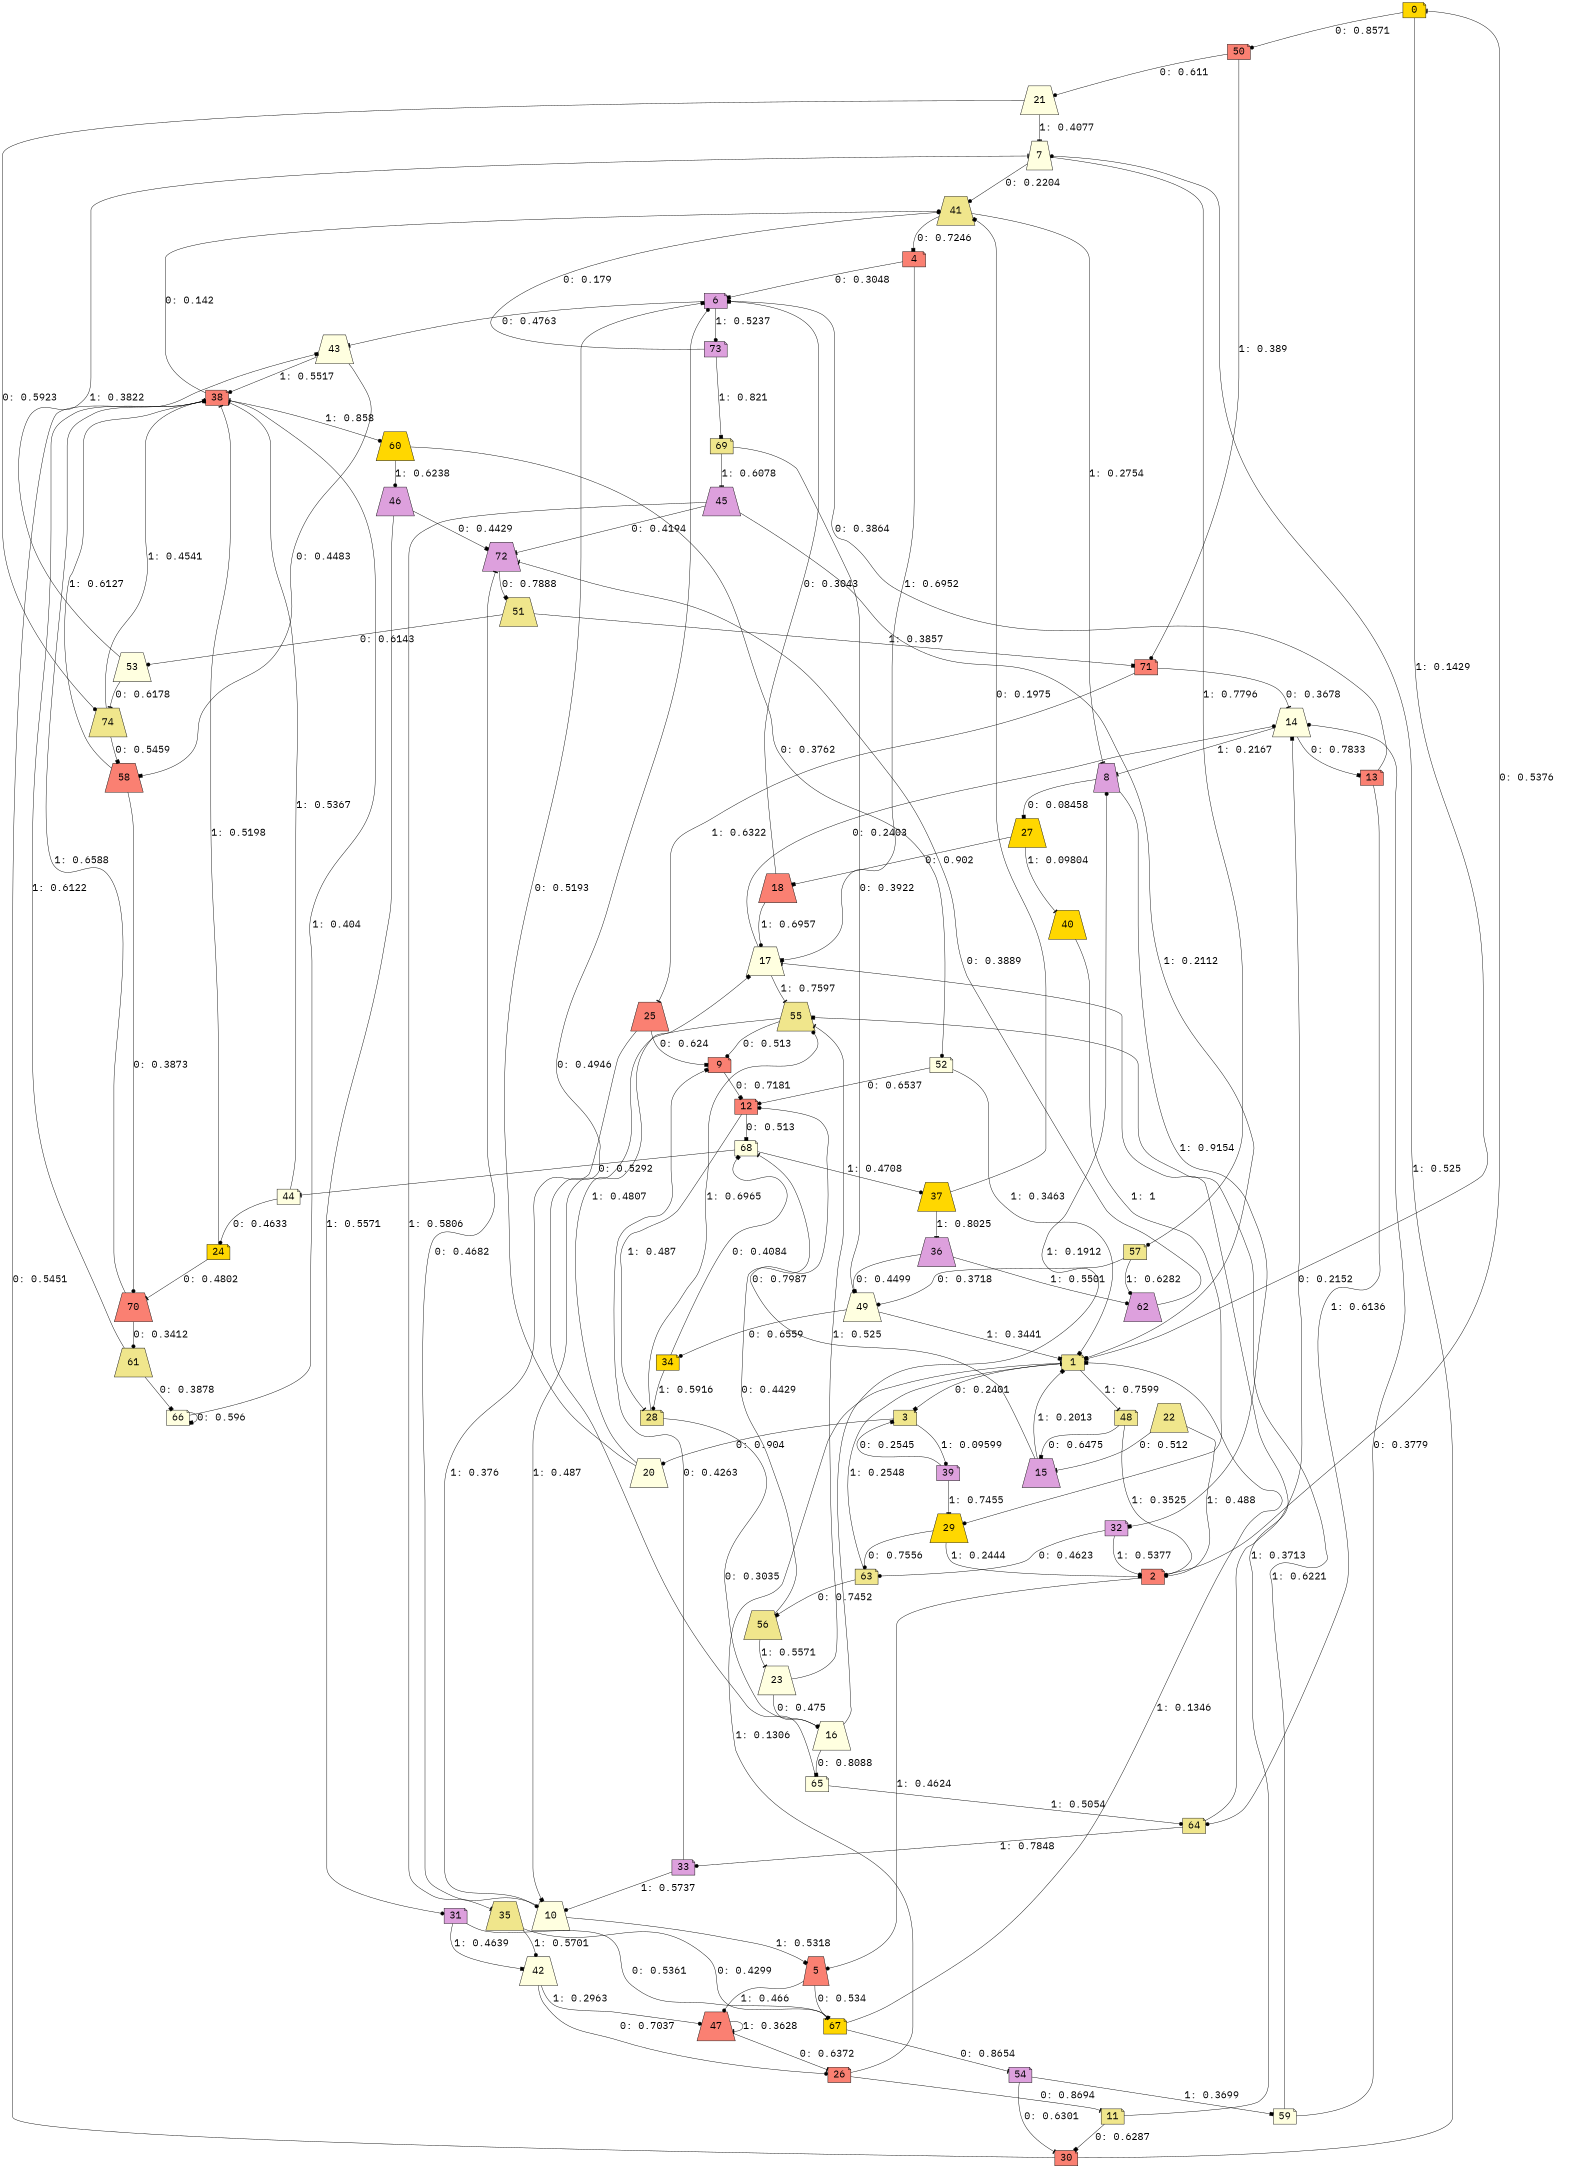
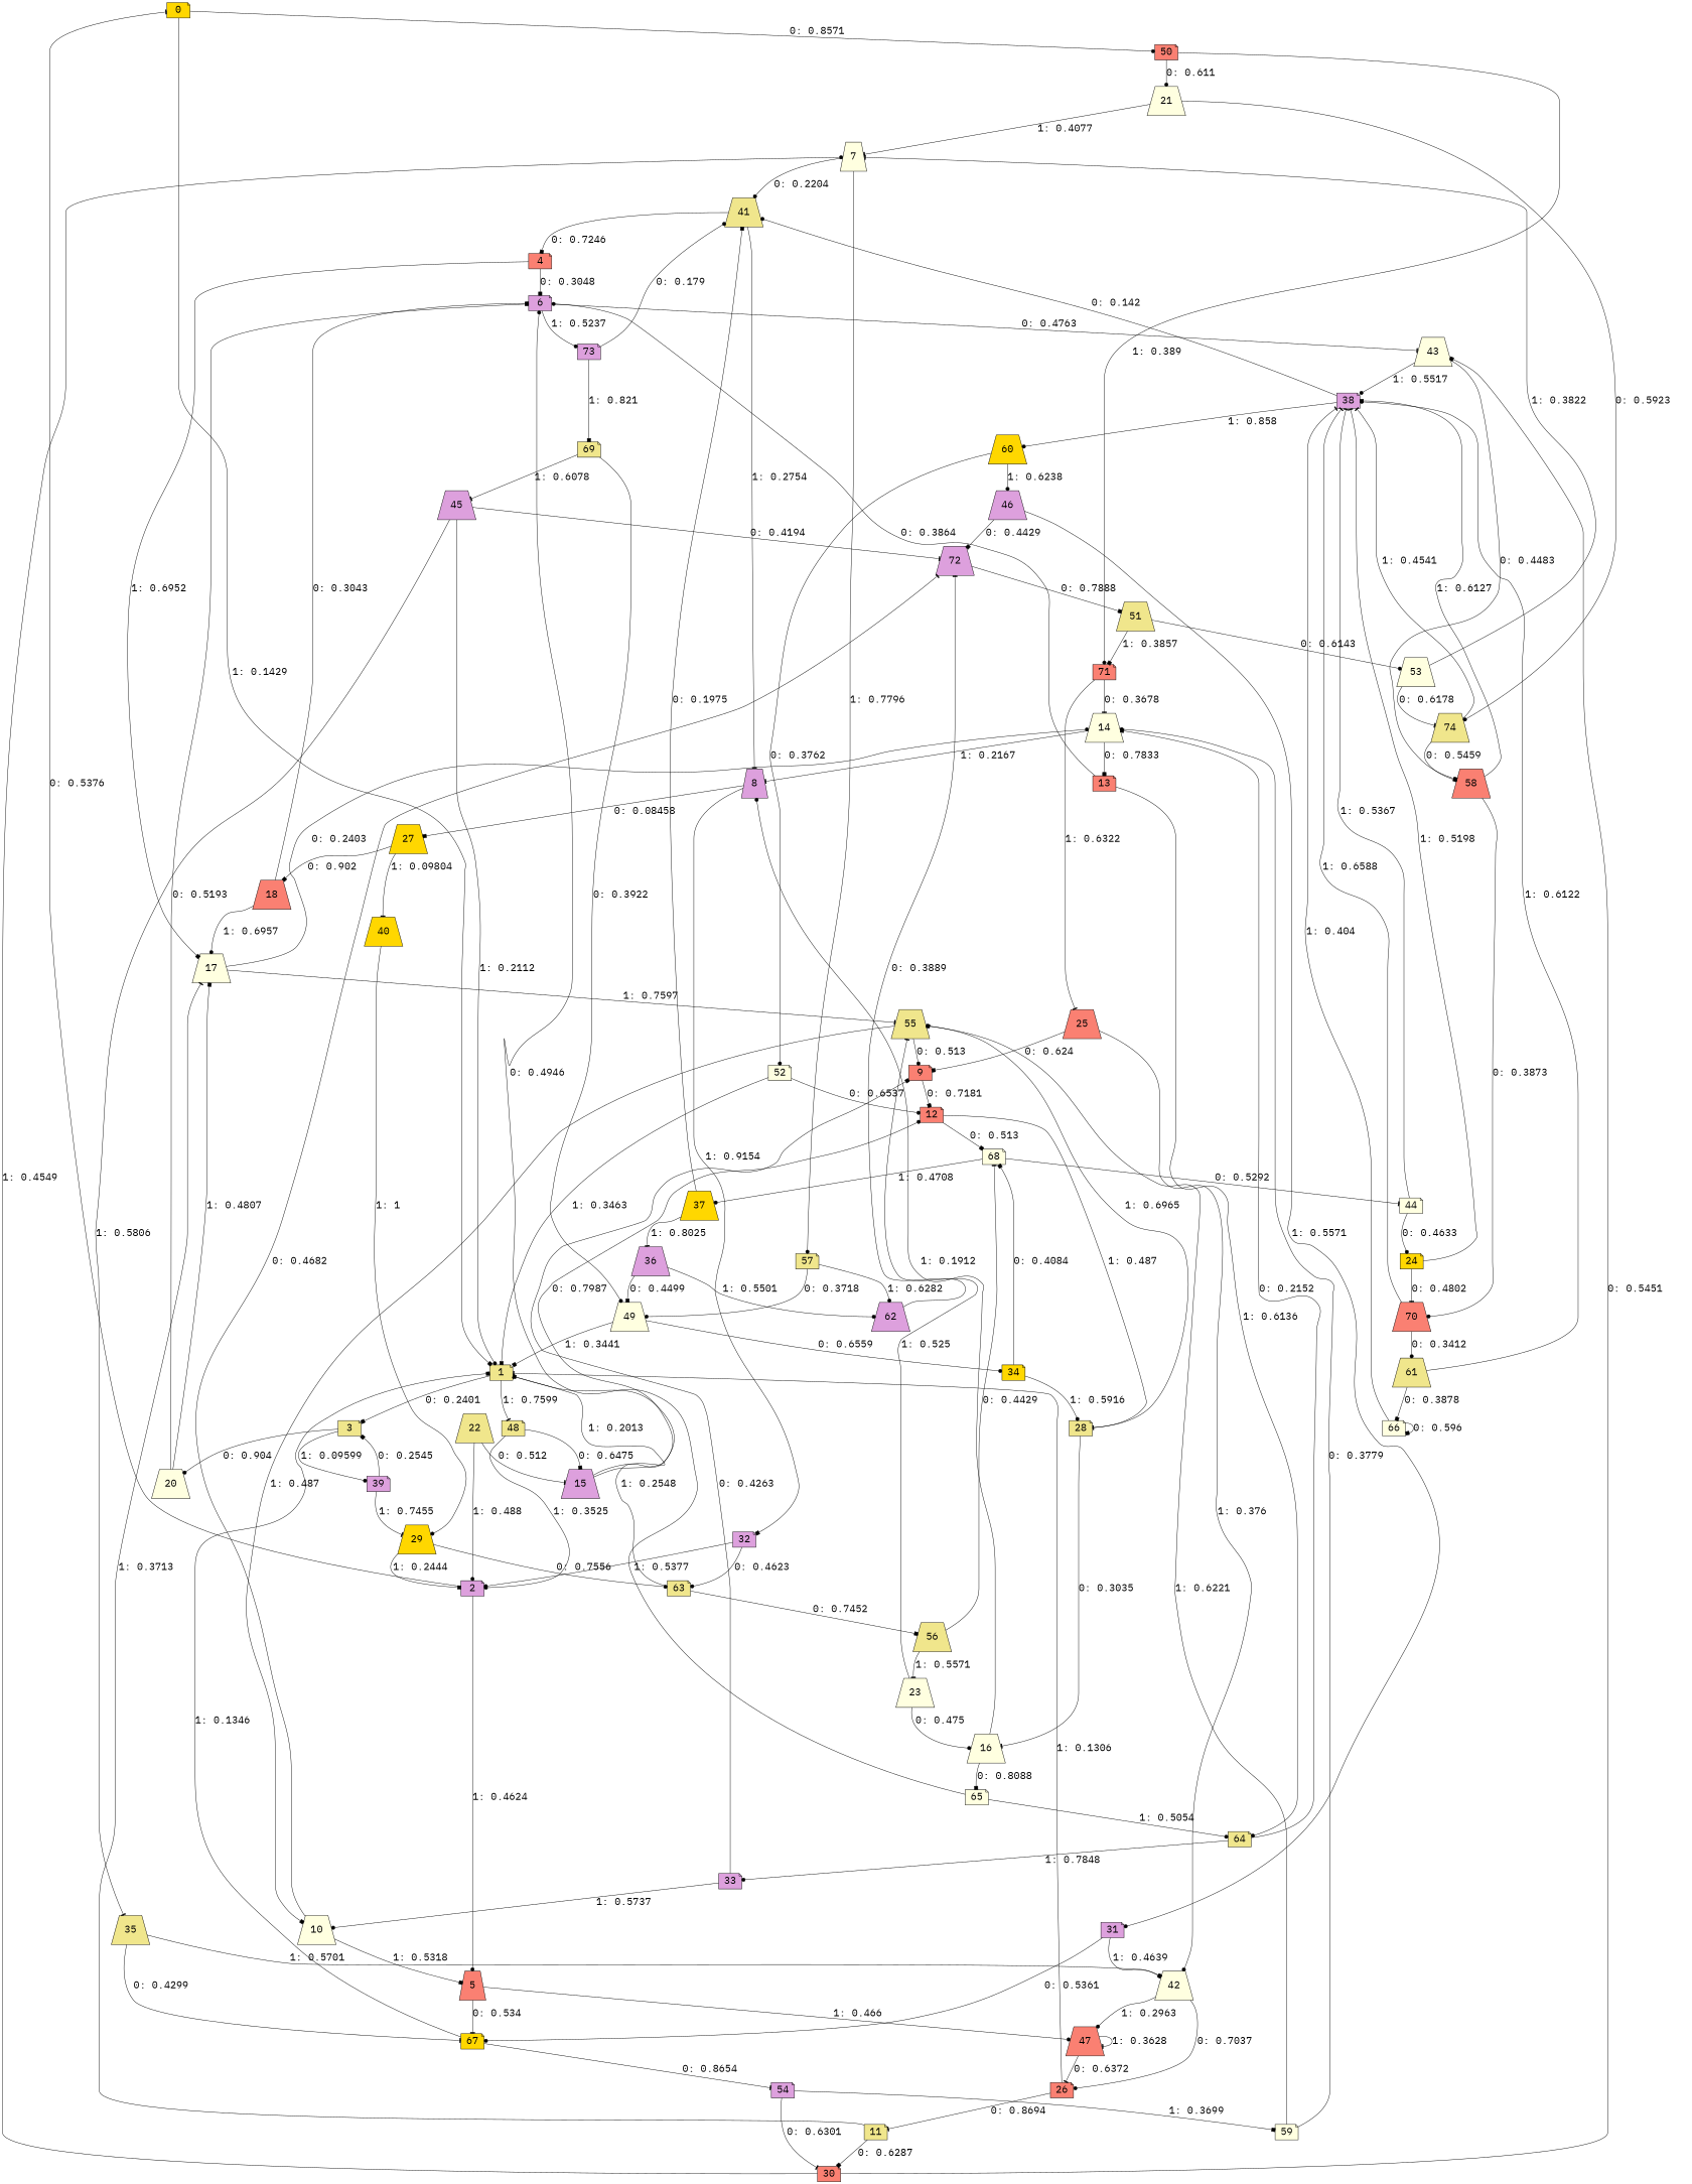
  digraph {
    fontname="IBM Plex Mono"
    node [fillcolor=lightyellow fontname="IBM Plex Mono" fontsize=24 shape=trapezium style=filled]
    edge [arrowhead=dot fontname="IBM Plex Mono" fontsize=24]
    0 [fillcolor=gold shape=note]
    50 [fillcolor=salmon shape=note]
    1 [fillcolor=khaki shape=note]
    21
    71 [fillcolor=salmon shape=note]
    3 [fillcolor=khaki shape=note]
    48 [fillcolor=khaki shape=note]
    7
    74 [fillcolor=khaki]
    14
    25 [fillcolor=salmon]
    20
    39 [fillcolor=plum shape=note]
-   2 [fillcolor=salmon shape=note]
+   2 [fillcolor=plum shape=note]
    15 [fillcolor=plum]
    6 [fillcolor=plum shape=note]
    17
    29 [fillcolor=gold]
    5 [fillcolor=salmon]
    12 [fillcolor=salmon shape=note]
    67 [fillcolor=gold shape=note]
    47 [fillcolor=salmon]
    54 [fillcolor=plum shape=note]
    26 [fillcolor=salmon shape=note]
    43
    73 [fillcolor=plum shape=note]
    55 [fillcolor=khaki]
    63 [fillcolor=khaki shape=note]
    4 [fillcolor=salmon shape=note]
-   38 [fillcolor=salmon shape=note]
+   38 [fillcolor=plum shape=note]
    58 [fillcolor=salmon]
    41 [fillcolor=khaki]
    69 [fillcolor=khaki shape=note]
    8 [fillcolor=plum]
    13 [fillcolor=salmon shape=note]
    9 [fillcolor=salmon shape=note]
    10
    30 [fillcolor=salmon shape=note]
    59 [shape=note]
    11 [fillcolor=khaki shape=note]
    60 [fillcolor=gold]
    70 [fillcolor=salmon]
    49
    45 [fillcolor=plum]
    57 [fillcolor=khaki shape=note]
    62 [fillcolor=plum]
    27 [fillcolor=gold]
    32 [fillcolor=plum shape=note]
    34 [fillcolor=gold shape=note]
    72 [fillcolor=plum]
    18 [fillcolor=salmon]
    40 [fillcolor=gold]
    56 [fillcolor=khaki]
    68 [shape=note]
    28 [fillcolor=khaki shape=note]
    37 [fillcolor=gold]
    44 [shape=note]
    16
    22 [fillcolor=khaki]
    51 [fillcolor=khaki]
    53
    36 [fillcolor=plum]
    24 [fillcolor=gold shape=note]
    65 [shape=note]
    64 [fillcolor=khaki shape=note]
    33 [fillcolor=plum shape=note]
    23
    61 [fillcolor=khaki]
    66 [shape=note]
    46 [fillcolor=plum]
    52 [shape=note]
    31 [fillcolor=plum shape=note]
    42
    35 [fillcolor=khaki]
    0 -> 50 [label="0: 0.8571   "]
    0 -> 1 [arrowhead=box label="1: 0.1429   "]
    50 -> 21 [label="0: 0.611    "]
    50 -> 71 [label="1: 0.389    "]
    1 -> 3 [arrowhead=box label="0: 0.2401   "]
    1 -> 48 [arrowhead=tee label="1: 0.7599   "]
    21 -> 7 [arrowhead=tee label="1: 0.4077   "]
    21 -> 74 [label="0: 0.5923   "]
    71 -> 14 [arrowhead=tee label="0: 0.3678   "]
    71 -> 25 [arrowhead=tee label="1: 0.6322   "]
    3 -> 20 [label="0: 0.904    "]
    3 -> 39 [label="1: 0.09599  "]
    48 -> 2 [label="1: 0.3525   "]
    48 -> 15 [arrowhead=box label="0: 0.6475   "]
    7 -> 41 [label="0: 0.2204   "]
    7 -> 57 [label="1: 0.7796   "]
    74 -> 38 [arrowhead=tee label="1: 0.4541   "]
    74 -> 58 [arrowhead=box label="0: 0.5459   "]
    14 -> 8 [arrowhead=tee label="1: 0.2167   "]
    14 -> 13 [arrowhead=box label="0: 0.7833   "]
    25 -> 9 [arrowhead=box label="0: 0.624    "]
-   25 -> 10 [label="1: 0.376    "]
+   25 -> 42 [label="1: 0.376    "]
    20 -> 6 [arrowhead=box label="0: 0.5193   "]
    20 -> 17 [arrowhead=box label="1: 0.4807   "]
    39 -> 3 [arrowhead=box label="0: 0.2545   "]
    39 -> 29 [arrowhead=tee label="1: 0.7455   "]
    2 -> 0 [arrowhead=tee label="0: 0.5376   "]
    2 -> 5 [label="1: 0.4624   "]
    15 -> 1 [arrowhead=box label="1: 0.2013   "]
    15 -> 12 [label="0: 0.7987   "]
    6 -> 43 [arrowhead=tee label="0: 0.4763   "]
    6 -> 73 [label="1: 0.5237   "]
    17 -> 14 [label="0: 0.2403   "]
    17 -> 55 [arrowhead=tee label="1: 0.7597   "]
    29 -> 2 [arrowhead=box label="1: 0.2444   "]
    29 -> 63 [label="0: 0.7556   "]
    5 -> 67 [arrowhead=tee label="0: 0.534    "]
    5 -> 47 [label="1: 0.466    "]
    12 -> 68 [arrowhead=box label="0: 0.513    "]
    12 -> 28 [arrowhead=tee label="1: 0.487    "]
    67 -> 1 [arrowhead=box label="1: 0.1346   "]
    67 -> 54 [arrowhead=tee label="0: 0.8654   "]
    47 -> 47 [arrowhead=tee label="1: 0.3628   "]
    47 -> 26 [arrowhead=tee label="0: 0.6372   "]
    54 -> 30 [arrowhead=tee label="0: 0.6301   "]
    54 -> 59 [arrowhead=box label="1: 0.3699   "]
    26 -> 1 [arrowhead=tee label="1: 0.1306   "]
    26 -> 11 [arrowhead=tee label="0: 0.8694   "]
    43 -> 38 [label="1: 0.5517   "]
    43 -> 58 [arrowhead=box label="0: 0.4483   "]
    73 -> 41 [label="0: 0.179    "]
    73 -> 69 [arrowhead=box label="1: 0.821    "]
    55 -> 9 [label="0: 0.513    "]
    55 -> 10 [arrowhead=box label="1: 0.487    "]
    63 -> 1 [arrowhead=tee label="1: 0.2548   "]
    63 -> 56 [arrowhead=box label="0: 0.7452   "]
    4 -> 6 [arrowhead=box label="0: 0.3048   "]
    4 -> 17 [arrowhead=box label="1: 0.6952   "]
    38 -> 41 [label="0: 0.142    "]
    38 -> 60 [label="1: 0.858    "]
    58 -> 38 [arrowhead=box label="1: 0.6127   "]
    58 -> 70 [label="0: 0.3873   "]
    41 -> 4 [arrowhead=box label="0: 0.7246   "]
    41 -> 8 [arrowhead=tee label="1: 0.2754   "]
    69 -> 49 [label="0: 0.3922   "]
    69 -> 45 [arrowhead=tee label="1: 0.6078   "]
    8 -> 27 [arrowhead=box label="0: 0.08458  "]
    8 -> 32 [arrowhead=box label="1: 0.9154   "]
    13 -> 6 [label="0: 0.3864   "]
    13 -> 64 [label="1: 0.6136   "]
    9 -> 12 [arrowhead=box label="0: 0.7181   "]
    10 -> 5 [arrowhead=box label="1: 0.5318   "]
    10 -> 72 [arrowhead=tee label="0: 0.4682   "]
-   30 -> 7 [label="1: 0.525    "]
+   30 -> 7 [label="1: 0.4549   "]
    30 -> 43 [arrowhead=box label="0: 0.5451   "]
    59 -> 14 [label="0: 0.3779   "]
    59 -> 55 [arrowhead=box label="1: 0.6221   "]
    11 -> 17 [arrowhead=tee label="1: 0.3713   "]
    11 -> 30 [arrowhead=box label="0: 0.6287   "]
    60 -> 46 [label="1: 0.6238   "]
    60 -> 52 [label="0: 0.3762   "]
    70 -> 38 [arrowhead=tee label="1: 0.6588   "]
    70 -> 61 [label="0: 0.3412   "]
    49 -> 1 [arrowhead=box label="1: 0.3441   "]
    49 -> 34 [label="0: 0.6559   "]
    45 -> 1 [label="1: 0.2112   "]
    45 -> 72 [arrowhead=tee label="0: 0.4194   "]
    45 -> 35 [arrowhead=tee label="1: 0.5806   "]
    57 -> 49 [label="0: 0.3718   "]
    57 -> 62 [label="1: 0.6282   "]
    62 -> 72 [arrowhead=tee label="0: 0.3889   "]
    27 -> 18 [arrowhead=box label="0: 0.902    "]
    27 -> 40 [arrowhead=tee label="1: 0.09804  "]
    32 -> 2 [label="1: 0.5377   "]
    32 -> 63 [label="0: 0.4623   "]
    34 -> 68 [arrowhead=box label="0: 0.4084   "]
    34 -> 28 [label="1: 0.5916   "]
    72 -> 51 [arrowhead=box label="0: 0.7888   "]
    18 -> 6 [arrowhead=box label="0: 0.3043   "]
    18 -> 17 [label="1: 0.6957   "]
    40 -> 29 [label="1: 1        "]
    56 -> 68 [arrowhead=tee label="0: 0.4429   "]
    56 -> 23 [arrowhead=tee label="1: 0.5571   "]
    68 -> 37 [label="1: 0.4708   "]
    68 -> 44 [arrowhead=tee label="0: 0.5292   "]
    28 -> 55 [label="1: 0.6965   "]
    28 -> 16 [arrowhead=tee label="0: 0.3035   "]
    37 -> 41 [arrowhead=box label="0: 0.1975   "]
    37 -> 36 [arrowhead=tee label="1: 0.8025   "]
    44 -> 38 [arrowhead=tee label="1: 0.5367   "]
    44 -> 24 [label="0: 0.4633   "]
    16 -> 8 [label="1: 0.1912   "]
    16 -> 65 [arrowhead=box label="0: 0.8088   "]
    22 -> 2 [label="1: 0.488    "]
    22 -> 15 [arrowhead=tee label="0: 0.512    "]
    51 -> 71 [arrowhead=box label="1: 0.3857   "]
    51 -> 53 [label="0: 0.6143   "]
    53 -> 7 [arrowhead=tee label="1: 0.3822   "]
    53 -> 74 [arrowhead=tee label="0: 0.6178   "]
    36 -> 49 [arrowhead=box label="0: 0.4499   "]
    36 -> 62 [label="1: 0.5501   "]
    24 -> 38 [arrowhead=tee label="1: 0.5198   "]
    24 -> 70 [arrowhead=tee label="0: 0.4802   "]
    65 -> 6 [label="0: 0.4946   "]
    65 -> 64 [label="1: 0.5054   "]
    64 -> 14 [arrowhead=box label="0: 0.2152   "]
    64 -> 33 [label="1: 0.7848   "]
    33 -> 9 [arrowhead=box label="0: 0.4263   "]
    33 -> 10 [label="1: 0.5737   "]
    23 -> 55 [arrowhead=tee label="1: 0.525    "]
    23 -> 16 [label="0: 0.475    "]
    61 -> 38 [label="1: 0.6122   "]
    61 -> 66 [arrowhead=box label="0: 0.3878   "]
    66 -> 38 [arrowhead=tee label="1: 0.404    "]
    66 -> 66 [arrowhead=box label="0: 0.596    "]
    46 -> 72 [arrowhead=box label="0: 0.4429   "]
    46 -> 31 [label="1: 0.5571   "]
    52 -> 1 [arrowhead=box label="1: 0.3463   "]
    52 -> 12 [label="0: 0.6537   "]
    31 -> 67 [label="0: 0.5361   "]
    31 -> 42 [arrowhead=box label="1: 0.4639   "]
    42 -> 47 [label="1: 0.2963   "]
    42 -> 26 [label="0: 0.7037   "]
    35 -> 67 [arrowhead=tee label="0: 0.4299   "]
    35 -> 42 [label="1: 0.5701   "]
  }
